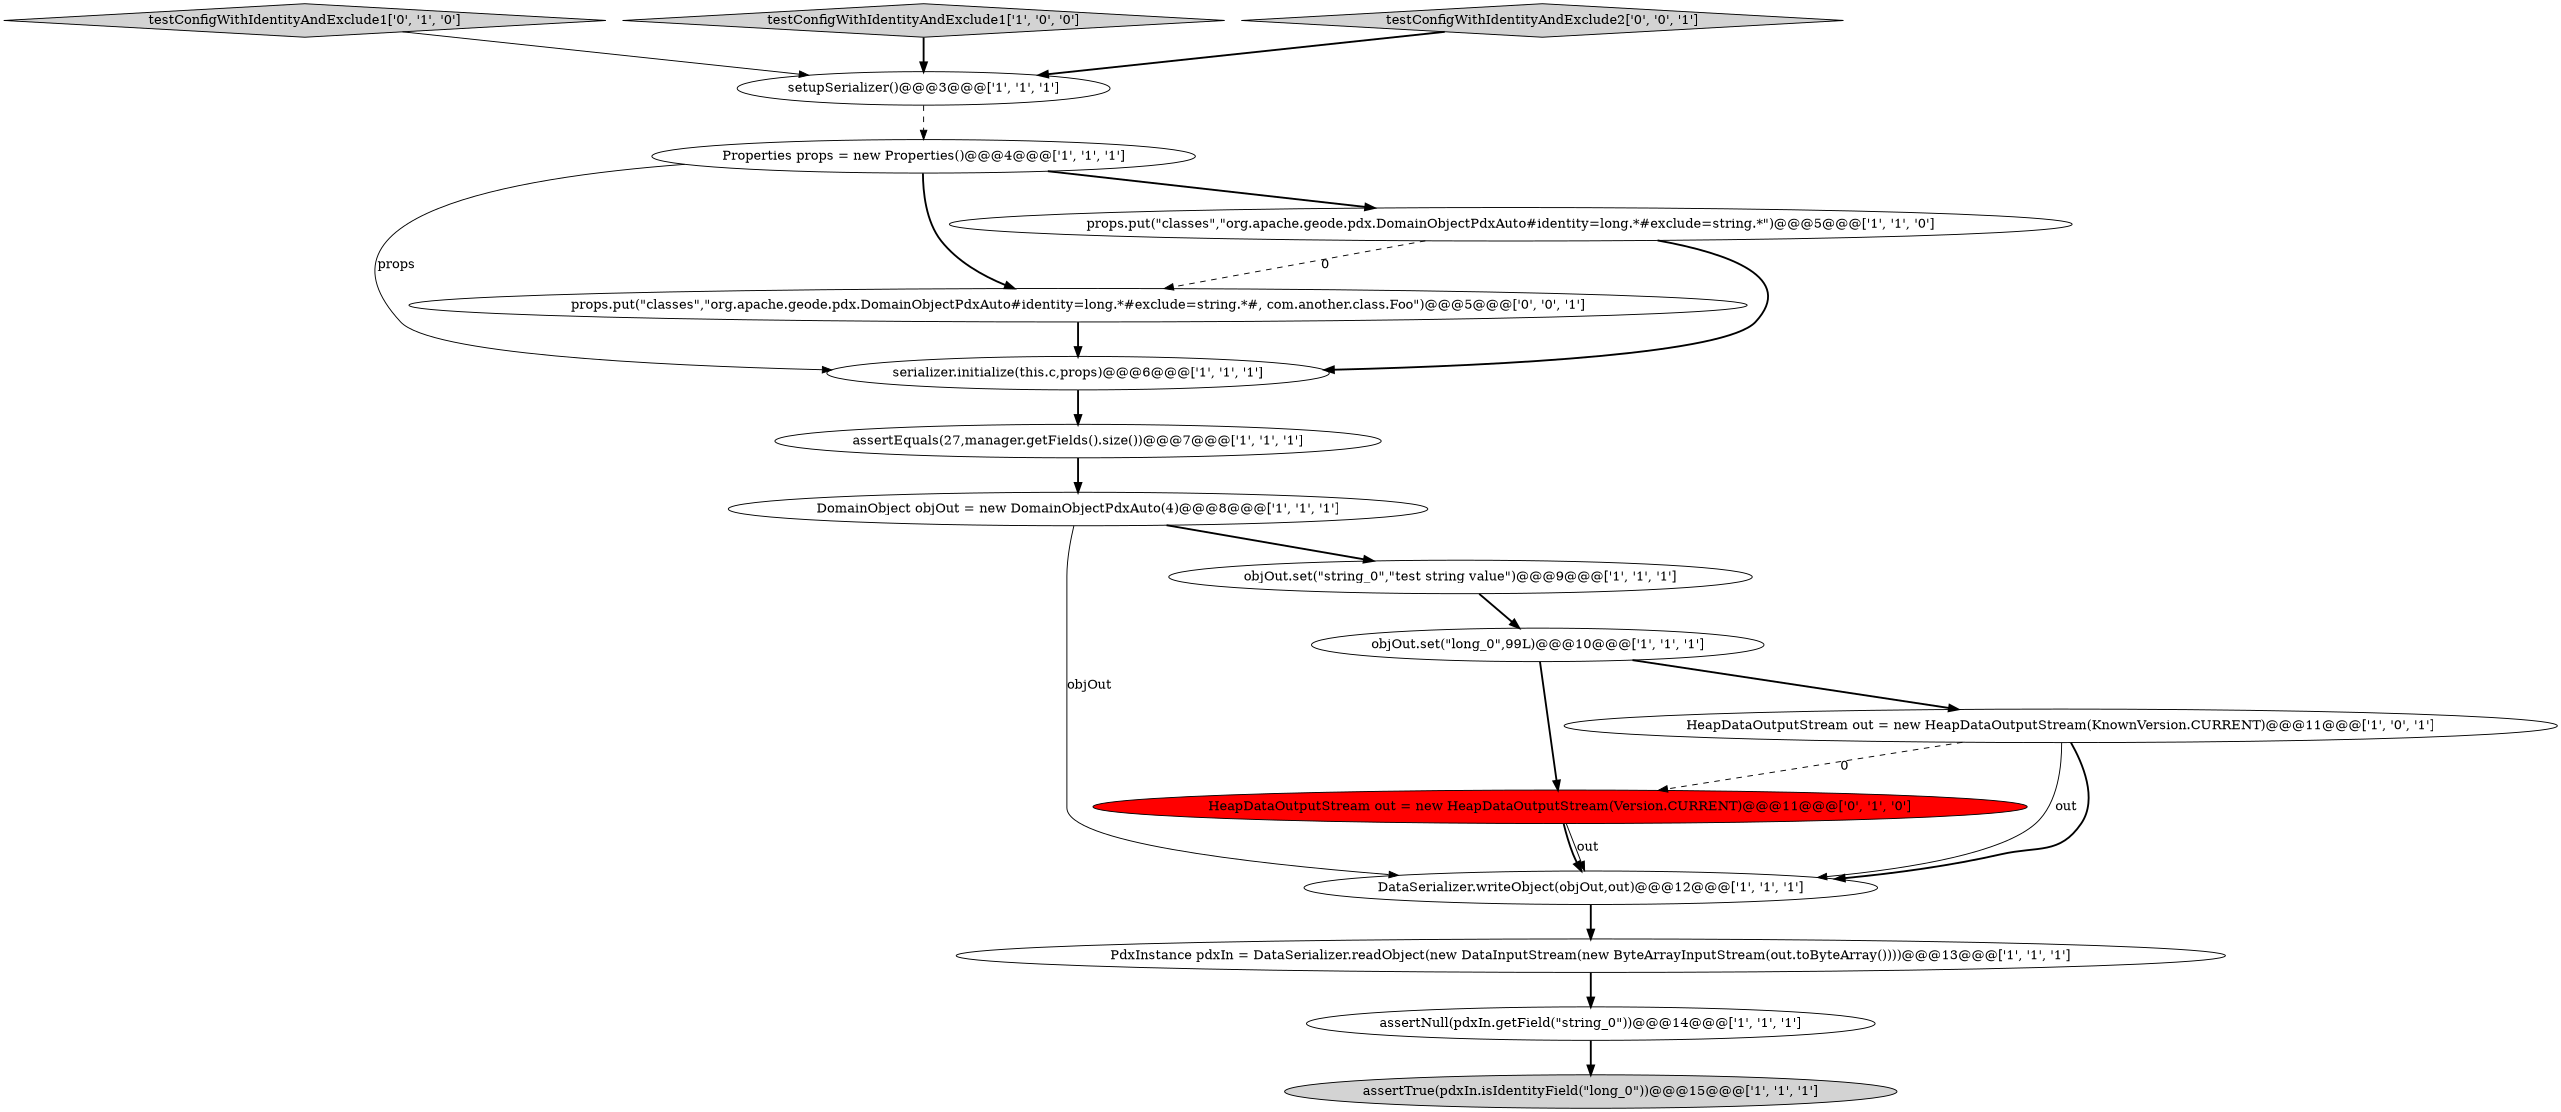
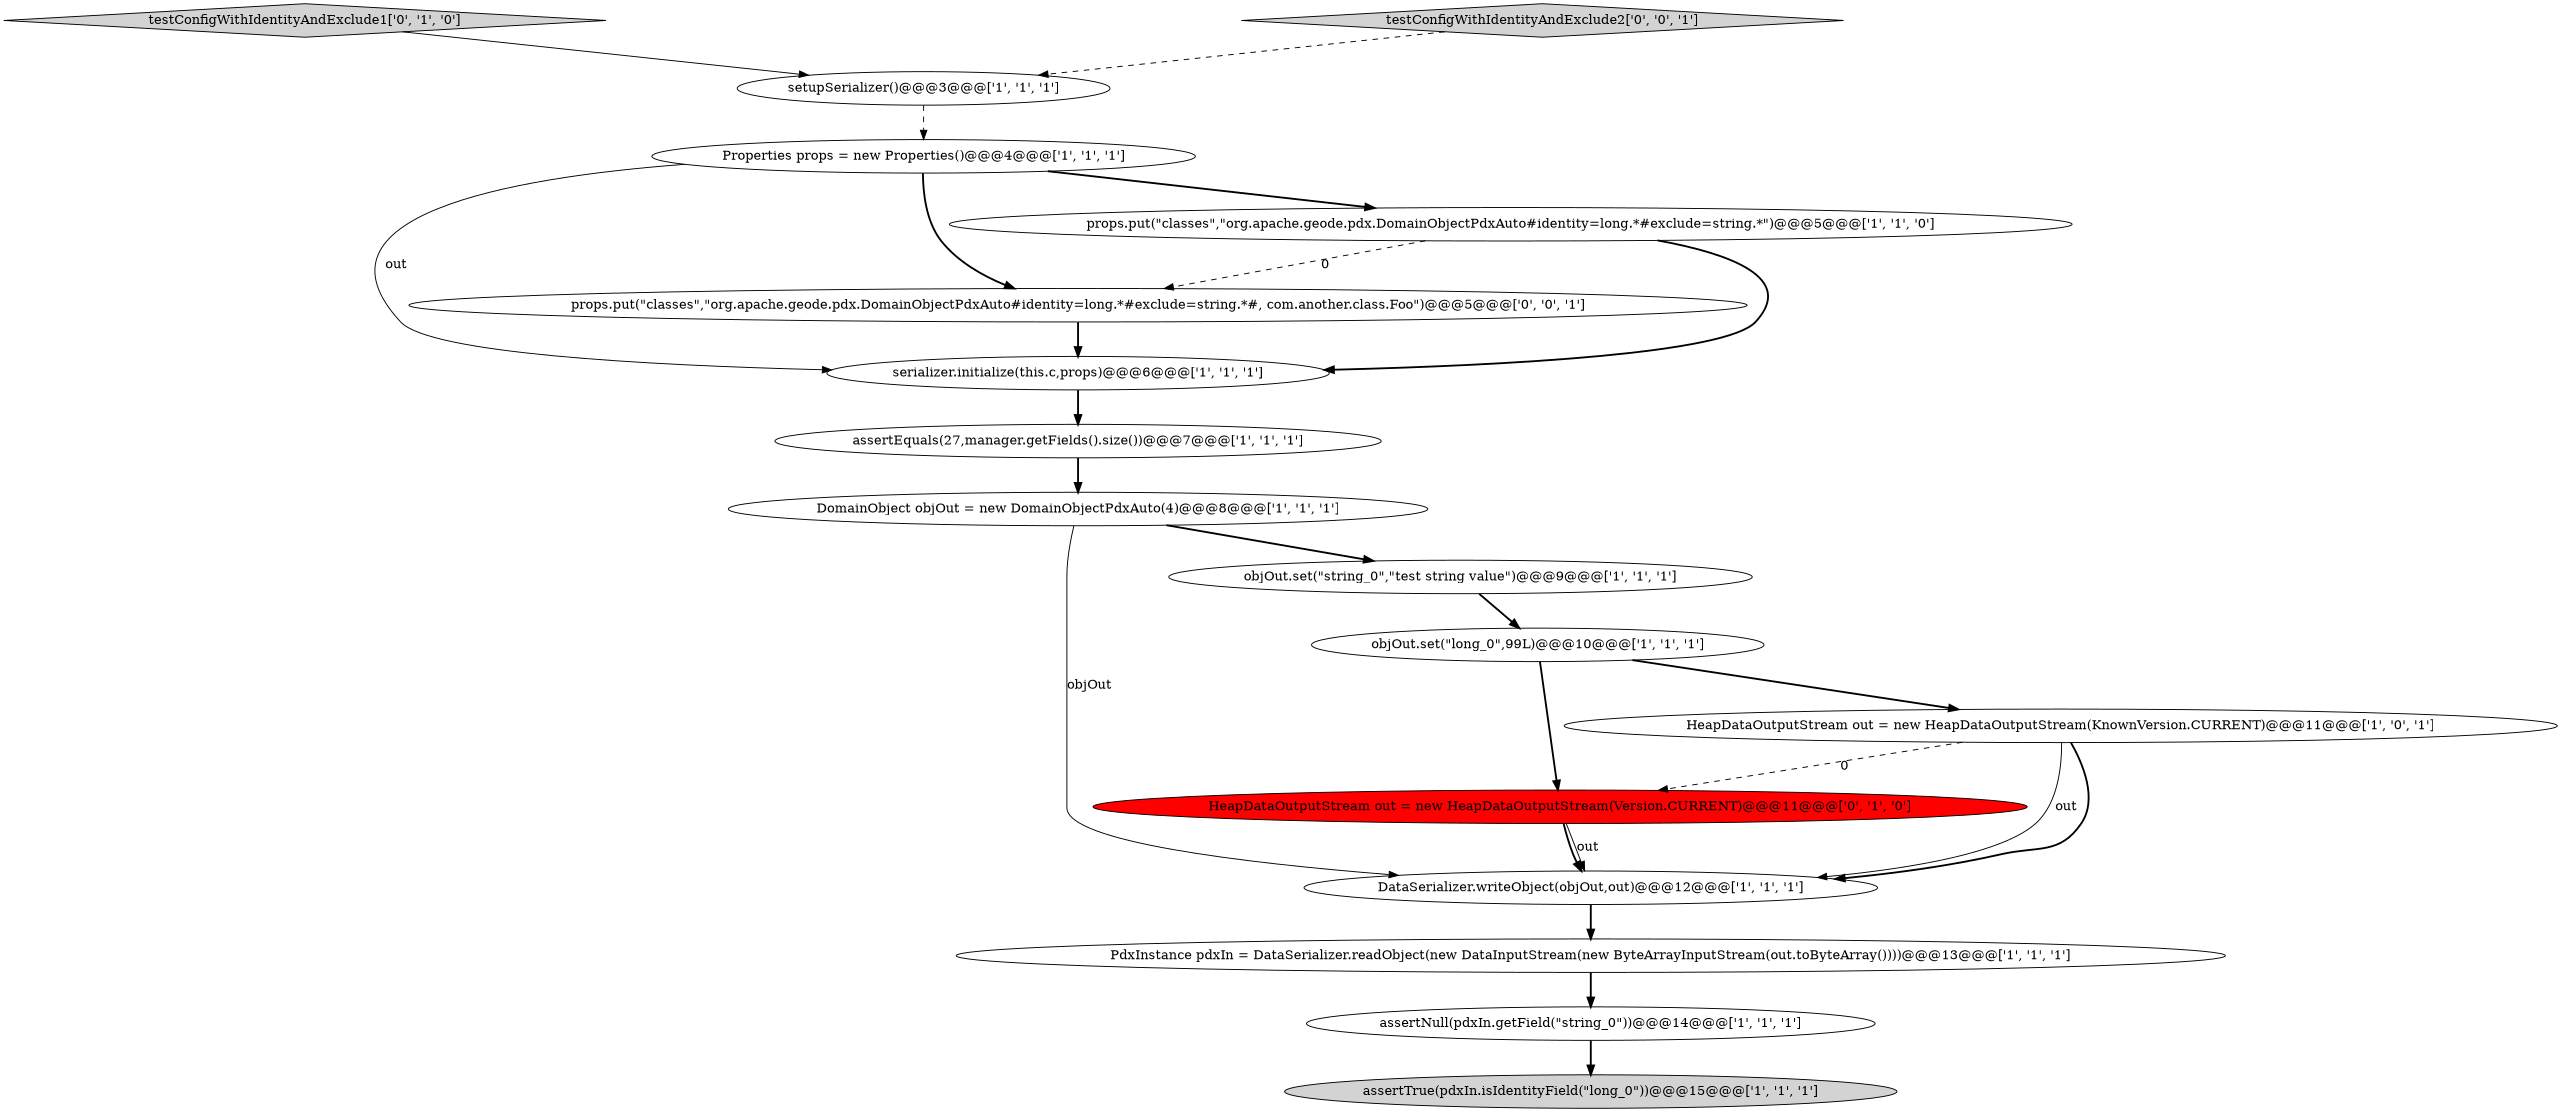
  digraph {
    node [fillcolor=white shape=ellipse style=filled]
    edge [style=bold]
    n1 [fillcolor=lightgray label="testConfigWithIdentityAndExclude1['0', '1', '0']" shape=diamond]
    n2 [label="setupSerializer()@@@3@@@['1', '1', '1']"]
    n3 [label="Properties props = new Properties()@@@4@@@['1', '1', '1']"]
    n4 [label="PdxInstance pdxIn = DataSerializer.readObject(new DataInputStream(new ByteArrayInputStream(out.toByteArray())))@@@13@@@['1', '1', '1']"]
    n5 [label="assertNull(pdxIn.getField(\"string_0\"))@@@14@@@['1', '1', '1']"]
    n6 [fillcolor=lightgray label="assertTrue(pdxIn.isIdentityField(\"long_0\"))@@@15@@@['1', '1', '1']"]
    n7 [label="assertEquals(27,manager.getFields().size())@@@7@@@['1', '1', '1']"]
    n8 [label="DomainObject objOut = new DomainObjectPdxAuto(4)@@@8@@@['1', '1', '1']"]
    n9 [label="DataSerializer.writeObject(objOut,out)@@@12@@@['1', '1', '1']"]
    n10 [label="objOut.set(\"string_0\",\"test string value\")@@@9@@@['1', '1', '1']"]
    n11 [label="props.put(\"classes\",\"org.apache.geode.pdx.DomainObjectPdxAuto#identity=long.*#exclude=string.*#, com.another.class.Foo\")@@@5@@@['0', '0', '1']"]
    n12 [label="serializer.initialize(this.c,props)@@@6@@@['1', '1', '1']"]
    n13 [label="props.put(\"classes\",\"org.apache.geode.pdx.DomainObjectPdxAuto#identity=long.*#exclude=string.*\")@@@5@@@['1', '1', '0']"]
    n14 [label="HeapDataOutputStream out = new HeapDataOutputStream(KnownVersion.CURRENT)@@@11@@@['1', '0', '1']"]
    n15 [fillcolor=red label="HeapDataOutputStream out = new HeapDataOutputStream(Version.CURRENT)@@@11@@@['0', '1', '0']"]
    n16 [label="objOut.set(\"long_0\",99L)@@@10@@@['1', '1', '1']"]
-   n17 [fillcolor=lightgray label="testConfigWithIdentityAndExclude1['1', '0', '0']" shape=diamond]
    n18 [fillcolor=lightgray label="testConfigWithIdentityAndExclude2['0', '0', '1']" shape=diamond]
    n1 -> n2 [style=solid]
    n2 -> n3 [style=dashed]
    n3 -> n11
-   n3 -> n12 [label=props style=solid]
+   n3 -> n12 [label=out style=solid]
    n3 -> n13
    n4 -> n5
    n5 -> n6
    n7 -> n8
    n8 -> n9 [label=objOut style=solid]
    n8 -> n10
    n9 -> n4
    n10 -> n16
    n11 -> n12
    n12 -> n7
    n13 -> n11 [label=0 style=dashed]
    n13 -> n12
    n14 -> n9 [label=out style=solid]
    n14 -> n9
    n14 -> n15 [label=0 style=dashed]
    n15 -> n9 [label=out style=solid]
    n15 -> n9
    n16 -> n14
    n16 -> n15
-   n17 -> n2
-   n18 -> n2
+   n18 -> n2 [style=dashed]
  }
